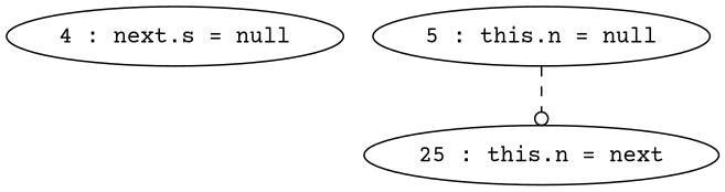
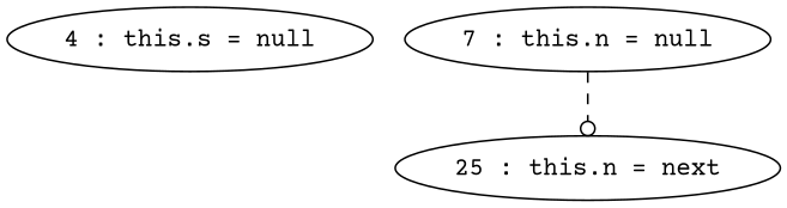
  digraph {
    fontname="Courier Prime"
    node [fontname="Courier Prime"]
-   "4 : this.s = null" [label="4 : next.s = null"]
-   "5 : this.n = null"
+   "4 : this.s = null"
+   "5 : this.n = null" [label="7 : this.n = null"]
    "25 : this.n = next"
    "5 : this.n = null" -> "25 : this.n = next" [style=dashed arrowhead=odot fontname="Courier Prime"]
  }
